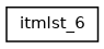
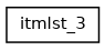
  digraph {
    rankdir=TB
-   n1 [color=black fillcolor=white fontname=Helvetica fontsize=10 height=0.2 label=itmlst_6 shape=record style=filled width=0.4]
+   n1 [color=black fillcolor=white fontname=Helvetica fontsize=10 height=0.2 label=itmlst_3 shape=record style=filled width=0.4]
  }
